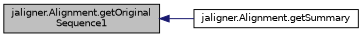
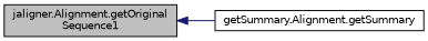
  digraph {
    rankdir=LR
    node [color=black fontname=Helvetica fontsize=10 shape=record style=filled]
    n1 [fillcolor=grey75 fontcolor=black height=0.2 label="jaligner.Alignment.getOriginal\lSequence1" width=0.4]
-   n2 [fillcolor=white height=0.2 label="jaligner.Alignment.getSummary" width=0.4]
+   n2 [fillcolor=white height=0.2 label="getSummary.Alignment.getSummary" width=0.4]
    n1 -> n2 [color=midnightblue dir=back fontname=Helvetica fontsize=10 labelfontname=Helvetica labelfontsize=10 style=solid]
  }
